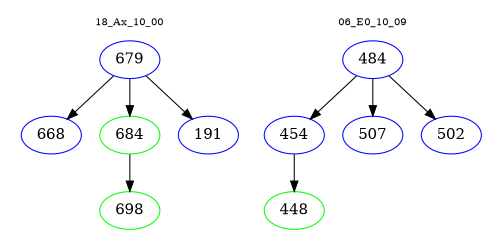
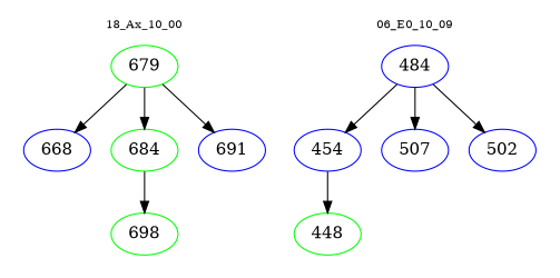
  digraph {
    node [color=blue]
    edge [color=black]
-   n1 [label=679]
+   n1 [color=green label=679]
    n2 [label=668]
    n3 [color=green label=684]
-   n4 [label=191]
+   n4 [label=691]
    n5 [color=green label=698]
    n6 [label=484]
    n7 [label=454]
    n8 [label=507]
    n9 [label=502]
    n10 [color=green label=448]
    subgraph cluster_1 {
      color=white
      fontsize=10
      label="18_Ax_10_00"
      n1
      n2
      n3
      n4
      n5
    }
    subgraph cluster_2 {
      color=white
      fontsize=10
      label="06_E0_10_09"
      n6
      n7
      n8
      n9
      n10
    }
    n1 -> n2
    n1 -> n3
    n1 -> n4
    n3 -> n5
    n6 -> n7
    n6 -> n8
    n6 -> n9
    n7 -> n10
  }
